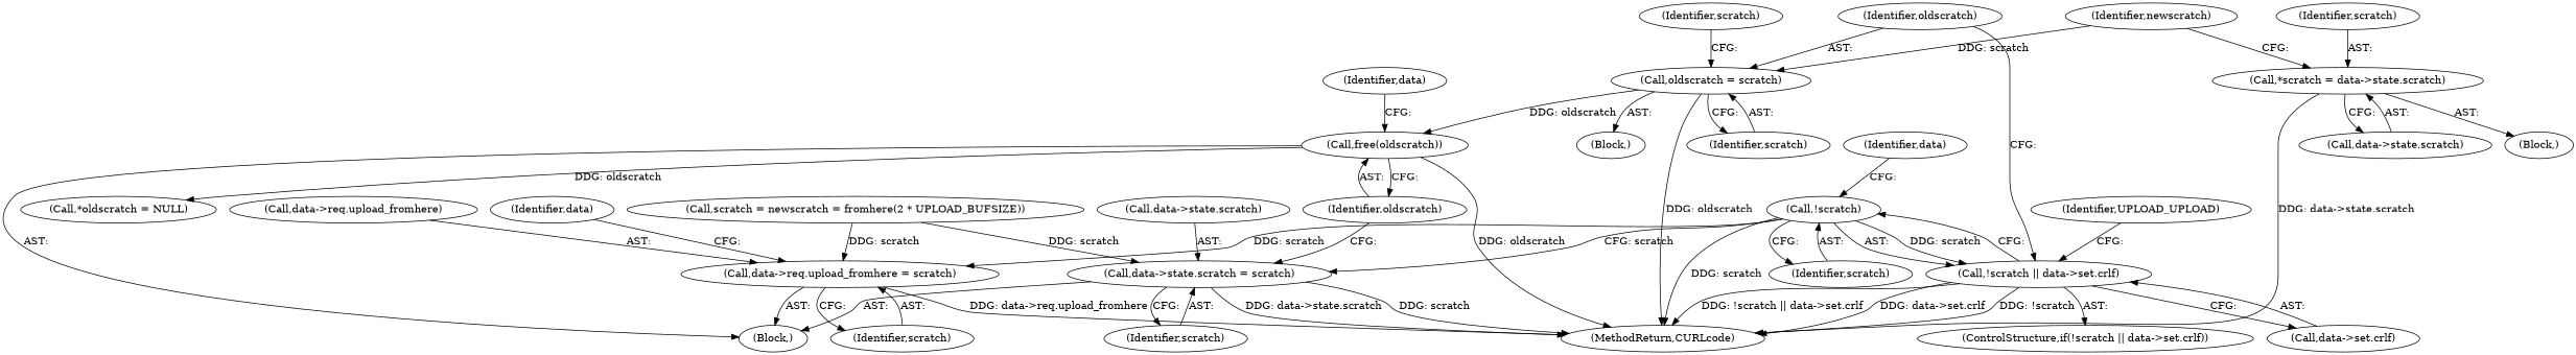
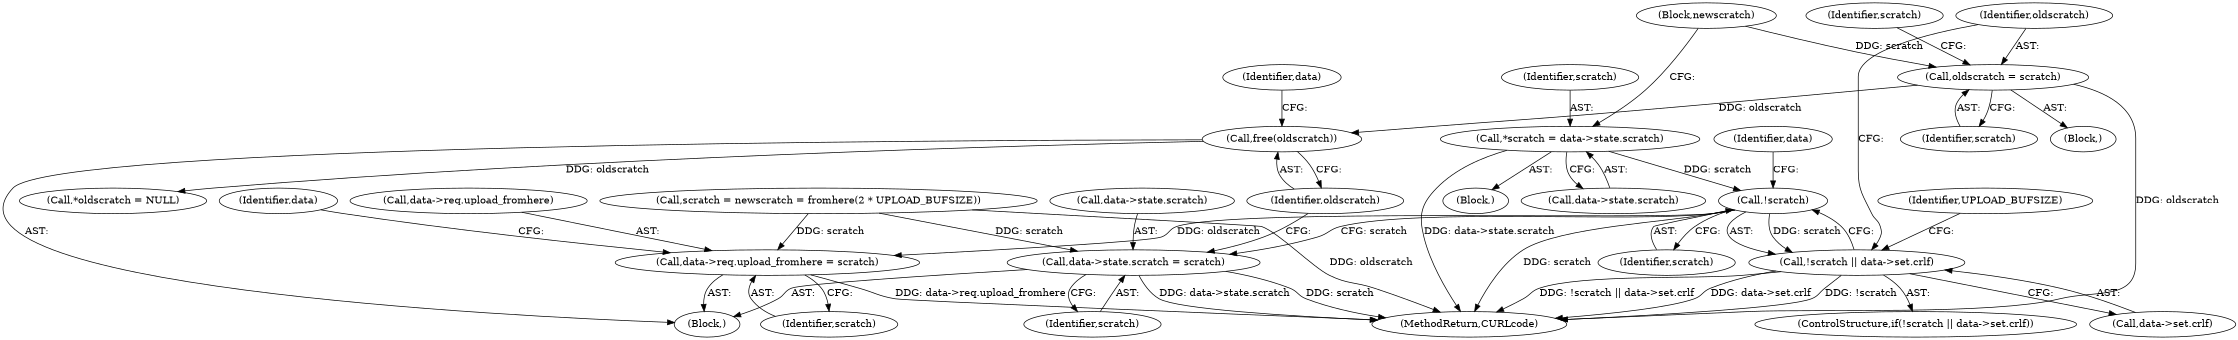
  digraph {
    n1 [label="(Call,*scratch = data->state.scratch)"]
    n2 [label="(Call,!scratch)"]
    n3 [label="(Call,data->state.scratch)"]
    n4 [label="(Block,)"]
    n5 [label="(MethodReturn,CURLcode)"]
    n6 [label="(Call,!scratch || data->set.crlf)"]
    n7 [label="(Call,data->req.upload_fromhere = scratch)"]
    n8 [label="(Call,data->state.scratch = scratch)"]
    n9 [label="(Identifier,scratch)"]
    n10 [label="(Call,data->set.crlf)"]
    n11 [label="(ControlStructure,if(!scratch || data->set.crlf))"]
    n12 [label="(Call,oldscratch = scratch)"]
    n13 [label="(Call,free(oldscratch))"]
    n14 [label="(Block,)"]
    n15 [label="(Identifier,scratch)"]
    n16 [label="(Block,)"]
    n17 [label="(Identifier,scratch)"]
    n18 [label="(Identifier,scratch)"]
    n19 [label="(Identifier,oldscratch)"]
    n20 [label="(Call,*oldscratch = NULL)"]
-   n21 [label="(Identifier,newscratch)"]
+   n21 [label="(Block,newscratch)"]
    n22 [label="(Identifier,data)"]
    n23 [label="(Identifier,scratch)"]
    n24 [label="(Call,data->req.upload_fromhere)"]
    n25 [label="(Call,data->state.scratch)"]
    n26 [label="(Call,scratch = newscratch = fromhere(2 * UPLOAD_BUFSIZE))"]
    n27 [label="(Identifier,scratch)"]
    n28 [label="(Identifier,oldscratch)"]
    n29 [label="(Identifier,data)"]
    n30 [label="(Identifier,data)"]
-   n31 [label="(Identifier,UPLOAD_UPLOAD)"]
+   n31 [label="(Identifier,UPLOAD_BUFSIZE)"]
+   n1 -> n2 [label="DDG: scratch"]
    n1 -> n3 [label="CFG: "]
    n1 -> n4 [label="AST: "]
    n1 -> n5 [label="DDG: data->state.scratch"]
    n2 -> n5 [label="DDG: scratch"]
    n2 -> n6 [label="AST: "]
    n2 -> n6 [label="DDG: scratch"]
-   n2 -> n7 [label="DDG: scratch"]
+   n2 -> n7 [label="DDG: oldscratch"]
    n2 -> n8 [label="CFG: scratch"]
    n2 -> n9 [label="CFG: "]
    n3 -> n1 [label="AST: "]
    n6 -> n2 [label="CFG: "]
    n6 -> n5 [label="DDG: !scratch || data->set.crlf"]
    n6 -> n5 [label="DDG: data->set.crlf"]
    n6 -> n5 [label="DDG: !scratch"]
    n6 -> n10 [label="CFG: "]
    n6 -> n11 [label="AST: "]
    n7 -> n5 [label="DDG: data->req.upload_fromhere"]
    n7 -> n16 [label="AST: "]
    n7 -> n17 [label="CFG: "]
    n8 -> n5 [label="DDG: data->state.scratch"]
    n8 -> n5 [label="DDG: scratch"]
    n8 -> n16 [label="AST: "]
    n8 -> n18 [label="CFG: "]
    n9 -> n2 [label="AST: "]
    n10 -> n6 [label="AST: "]
    n12 -> n5 [label="DDG: oldscratch"]
    n12 -> n13 [label="DDG: oldscratch"]
    n12 -> n14 [label="AST: "]
    n12 -> n15 [label="CFG: "]
-   n13 -> n5 [label="DDG: oldscratch"]
+   n26 -> n5 [label="DDG: oldscratch"]
    n13 -> n16 [label="AST: "]
    n13 -> n19 [label="CFG: "]
    n13 -> n20 [label="DDG: oldscratch"]
    n15 -> n12 [label="AST: "]
    n17 -> n7 [label="AST: "]
    n18 -> n8 [label="AST: "]
    n19 -> n8 [label="CFG: "]
    n19 -> n13 [label="AST: "]
    n21 -> n1 [label="CFG: "]
    n21 -> n12 [label="DDG: scratch"]
    n22 -> n7 [label="CFG: "]
    n23 -> n1 [label="AST: "]
    n24 -> n7 [label="AST: "]
    n25 -> n8 [label="AST: "]
    n26 -> n7 [label="DDG: scratch"]
    n26 -> n8 [label="DDG: scratch"]
    n27 -> n12 [label="CFG: "]
    n28 -> n6 [label="CFG: "]
    n28 -> n12 [label="AST: "]
    n29 -> n13 [label="CFG: "]
    n30 -> n2 [label="CFG: "]
    n31 -> n6 [label="CFG: "]
  }
